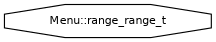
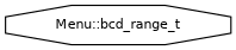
  digraph {
    rankdir=LR
-   n1 [color=black fillcolor=white fontname=Helvetica fontsize=10 height=0.2 label="Menu::range_range_t" shape=octagon style=filled width=0.4]
+   n1 [color=black fillcolor=white fontname=Helvetica fontsize=10 height=0.2 label="Menu::bcd_range_t" shape=octagon style=filled width=0.4]
  }
